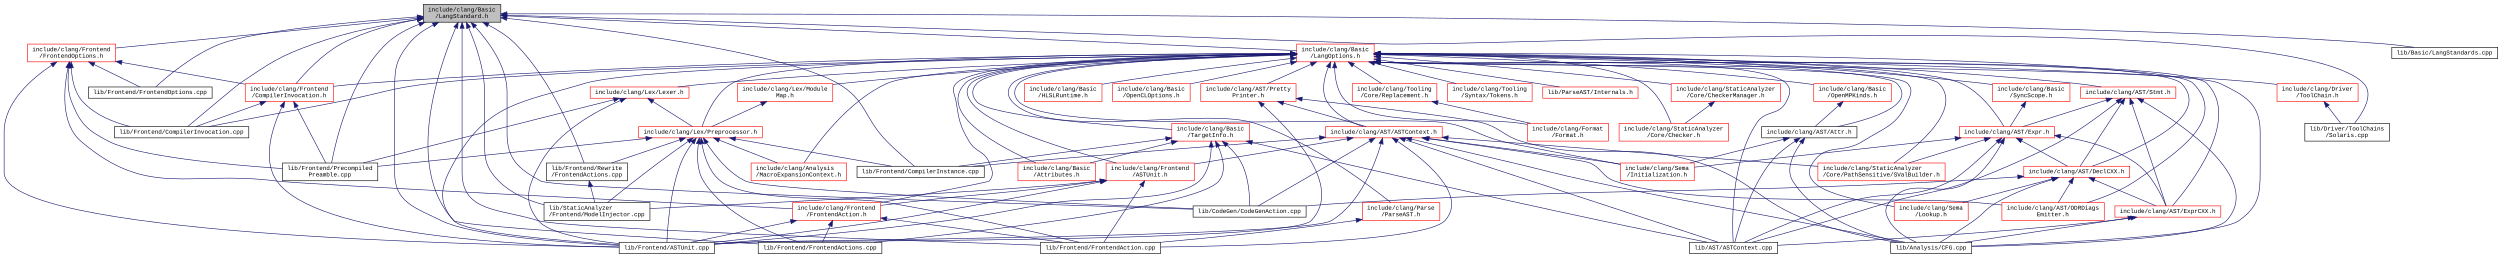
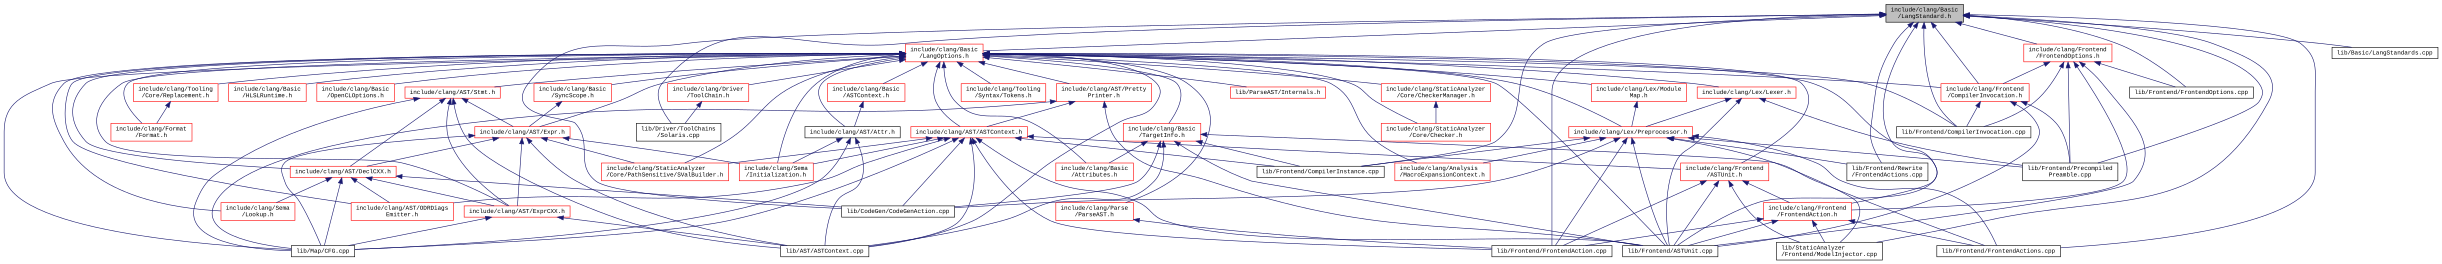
  digraph {
    fontname="Liberation Mono"
    node [color=red fontname="Liberation Mono" fontsize=10 shape=record]
    edge [color=midnightblue dir=back fontname="Liberation Mono" fontsize=10 labelfontname=Helvetica labelfontsize=10 style=solid]
    n1 [color=black fillcolor=grey75 fontcolor=black height=0.2 label="include/clang/Basic\l/LangStandard.h" style=filled width=0.4]
    n2 [height=0.2 label="include/clang/Basic\l/LangOptions.h" width=0.4]
    n3 [color=black height=0.2 label="lib/Frontend/ASTUnit.cpp" width=0.4]
    n4 [color=black height=0.2 label="lib/Frontend/CompilerInstance.cpp" width=0.4]
    n5 [color=black height=0.2 label="lib/Frontend/FrontendAction.cpp" width=0.4]
    n6 [color=black height=0.2 label="lib/StaticAnalyzer\l/Frontend/ModelInjector.cpp" width=0.4]
    n7 [color=black height=0.2 label="lib/CodeGen/CodeGenAction.cpp" width=0.4]
    n8 [color=black height=0.2 label="lib/Frontend/FrontendActions.cpp" width=0.4]
    n9 [color=black height=0.2 label="lib/Driver/ToolChains\l/Solaris.cpp" width=0.4]
    n10 [height=0.2 label="include/clang/Frontend\l/CompilerInvocation.h" width=0.4]
    n11 [color=black height=0.2 label="lib/Frontend/CompilerInvocation.cpp" width=0.4]
    n12 [color=black height=0.2 label="lib/Frontend/Precompiled\lPreamble.cpp" width=0.4]
    n13 [color=black height=0.2 label="lib/Frontend/Rewrite\l/FrontendActions.cpp" width=0.4]
    n14 [height=0.2 label="include/clang/Frontend\l/FrontendOptions.h" width=0.4]
    n15 [color=black height=0.2 label="lib/Frontend/FrontendOptions.cpp" width=0.4]
    n16 [color=black height=0.2 label="lib/Basic/LangStandards.cpp" width=0.4]
    n17 [height=0.2 label="include/clang/Analysis\l/MacroExpansionContext.h" width=0.4]
    n18 [height=0.2 label="include/clang/AST/ASTContext.h" width=0.4]
    n19 [height=0.2 label="include/clang/AST/ODRDiags\lEmitter.h" width=0.4]
    n20 [height=0.2 label="include/clang/Frontend\l/ASTUnit.h" width=0.4]
    n21 [height=0.2 label="include/clang/Frontend\l/FrontendAction.h" width=0.4]
    n22 [height=0.2 label="include/clang/Sema\l/Initialization.h" width=0.4]
    n23 [height=0.2 label="include/clang/StaticAnalyzer\l/Core/PathSensitive/SValBuilder.h" width=0.4]
-   n24 [color=black height=0.2 label="lib/Analysis/CFG.cpp" width=0.4]
+   n24 [color=black height=0.2 label="lib/Map/CFG.cpp" width=0.4]
    n25 [color=black height=0.2 label="lib/AST/ASTContext.cpp" width=0.4]
    n26 [color=black height=0.2 label="include/clang/AST/Attr.h" width=0.4]
    n27 [height=0.2 label="include/clang/AST/DeclCXX.h" width=0.4]
    n28 [height=0.2 label="include/clang/AST/ExprCXX.h" width=0.4]
    n29 [height=0.2 label="include/clang/Sema\l/Lookup.h" width=0.4]
    n30 [height=0.2 label="include/clang/AST/Expr.h" width=0.4]
    n31 [height=0.2 label="include/clang/AST/Pretty\lPrinter.h" width=0.4]
    n32 [height=0.2 label="include/clang/AST/Stmt.h" width=0.4]
    n33 [height=0.2 label="include/clang/Basic\l/Attributes.h" width=0.4]
    n34 [height=0.2 label="include/clang/Basic\l/HLSLRuntime.h" width=0.4]
    n35 [height=0.2 label="include/clang/Basic\l/OpenCLOptions.h" width=0.4]
-   n36 [height=0.2 label="include/clang/Basic\l/OpenMPKinds.h" width=0.4]
+   n36 [height=0.2 label="include/clang/Basic\l/ASTContext.h" width=0.4]
    n37 [height=0.2 label="include/clang/Basic\l/SyncScope.h" width=0.4]
    n38 [height=0.2 label="include/clang/Basic\l/TargetInfo.h" width=0.4]
    n39 [height=0.2 label="include/clang/Driver\l/ToolChain.h" width=0.4]
    n40 [height=0.2 label="include/clang/Format\l/Format.h" width=0.4]
    n41 [height=0.2 label="include/clang/Lex/Lexer.h" width=0.4]
    n42 [height=0.2 label="include/clang/Lex/Preprocessor.h" width=0.4]
    n43 [height=0.2 label="include/clang/Lex/Module\lMap.h" width=0.4]
    n44 [height=0.2 label="include/clang/Parse\l/ParseAST.h" width=0.4]
    n45 [height=0.2 label="include/clang/StaticAnalyzer\l/Core/Checker.h" width=0.4]
    n46 [height=0.2 label="include/clang/StaticAnalyzer\l/Core/CheckerManager.h" width=0.4]
    n47 [height=0.2 label="include/clang/Tooling\l/Core/Replacement.h" width=0.4]
    n48 [height=0.2 label="include/clang/Tooling\l/Syntax/Tokens.h" width=0.4]
    n49 [height=0.2 label="lib/ParseAST/Internals.h" width=0.4]
    n1 -> n2
    n1 -> n3
    n1 -> n4
    n1 -> n5
    n1 -> n6
    n1 -> n7
    n1 -> n8
    n1 -> n9
    n1 -> n10
    n1 -> n11
    n1 -> n12
    n1 -> n13
    n1 -> n14
    n1 -> n15
    n1 -> n16
    n2 -> n3
    n2 -> n10
    n2 -> n11
    n2 -> n17
    n2 -> n18
    n2 -> n19
    n2 -> n20
    n2 -> n21
    n2 -> n22
    n2 -> n23
    n2 -> n24
    n2 -> n25
    n2 -> n26
    n2 -> n27
    n2 -> n28
    n2 -> n29
    n2 -> n30
    n2 -> n31
    n2 -> n32
    n2 -> n33
    n2 -> n34
    n2 -> n35
    n2 -> n36
    n2 -> n37
    n2 -> n38
    n2 -> n39
    n2 -> n40
    n2 -> n41
    n2 -> n42
    n2 -> n43
    n2 -> n44
    n2 -> n45
    n2 -> n46
    n2 -> n47
    n2 -> n48
    n2 -> n49
    n10 -> n3
    n10 -> n11
    n10 -> n12
    n14 -> n3
    n14 -> n10
    n14 -> n11
    n14 -> n12
    n14 -> n15
    n14 -> n21
    n18 -> n3
    n18 -> n4
    n18 -> n5
    n18 -> n7
    n18 -> n19
    n18 -> n20
    n18 -> n22
    n18 -> n23
    n18 -> n24
    n18 -> n25
    n20 -> n3
    n20 -> n5
    n20 -> n6
    n20 -> n21
    n21 -> n3
    n21 -> n5
-   n13 -> n6
+   n21 -> n6
    n21 -> n8
    n26 -> n22
    n26 -> n24
    n26 -> n25
    n27 -> n7
    n27 -> n19
    n27 -> n24
    n27 -> n28
    n27 -> n29
    n28 -> n24
    n28 -> n25
    n30 -> n22
    n30 -> n23
    n30 -> n24
    n30 -> n25
    n30 -> n27
    n30 -> n28
    n31 -> n3
    n31 -> n18
    n31 -> n24
    n32 -> n24
    n32 -> n25
    n32 -> n27
    n32 -> n28
    n32 -> n30
    n36 -> n26
    n37 -> n30
    n38 -> n3
    n38 -> n4
    n38 -> n7
    n38 -> n8
    n38 -> n25
    n38 -> n33
    n39 -> n9
    n41 -> n3
    n41 -> n12
    n41 -> n42
    n42 -> n3
    n42 -> n4
    n42 -> n5
    n42 -> n6
    n42 -> n7
    n42 -> n8
    n42 -> n12
    n42 -> n13
    n42 -> n17
    n43 -> n42
    n44 -> n5
    n46 -> n45
    n47 -> n40
  }
